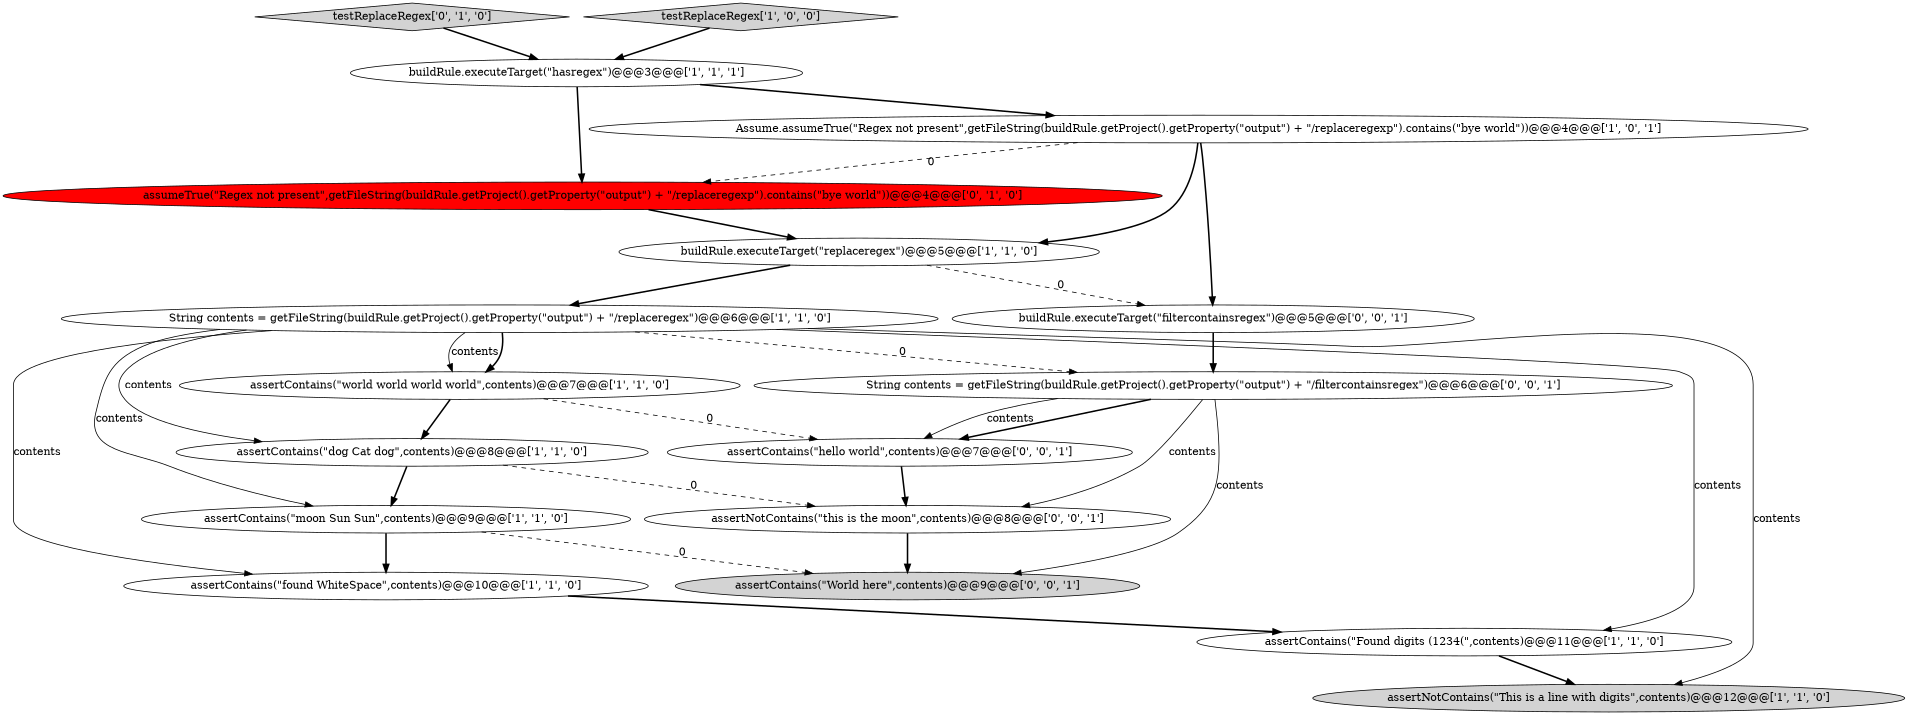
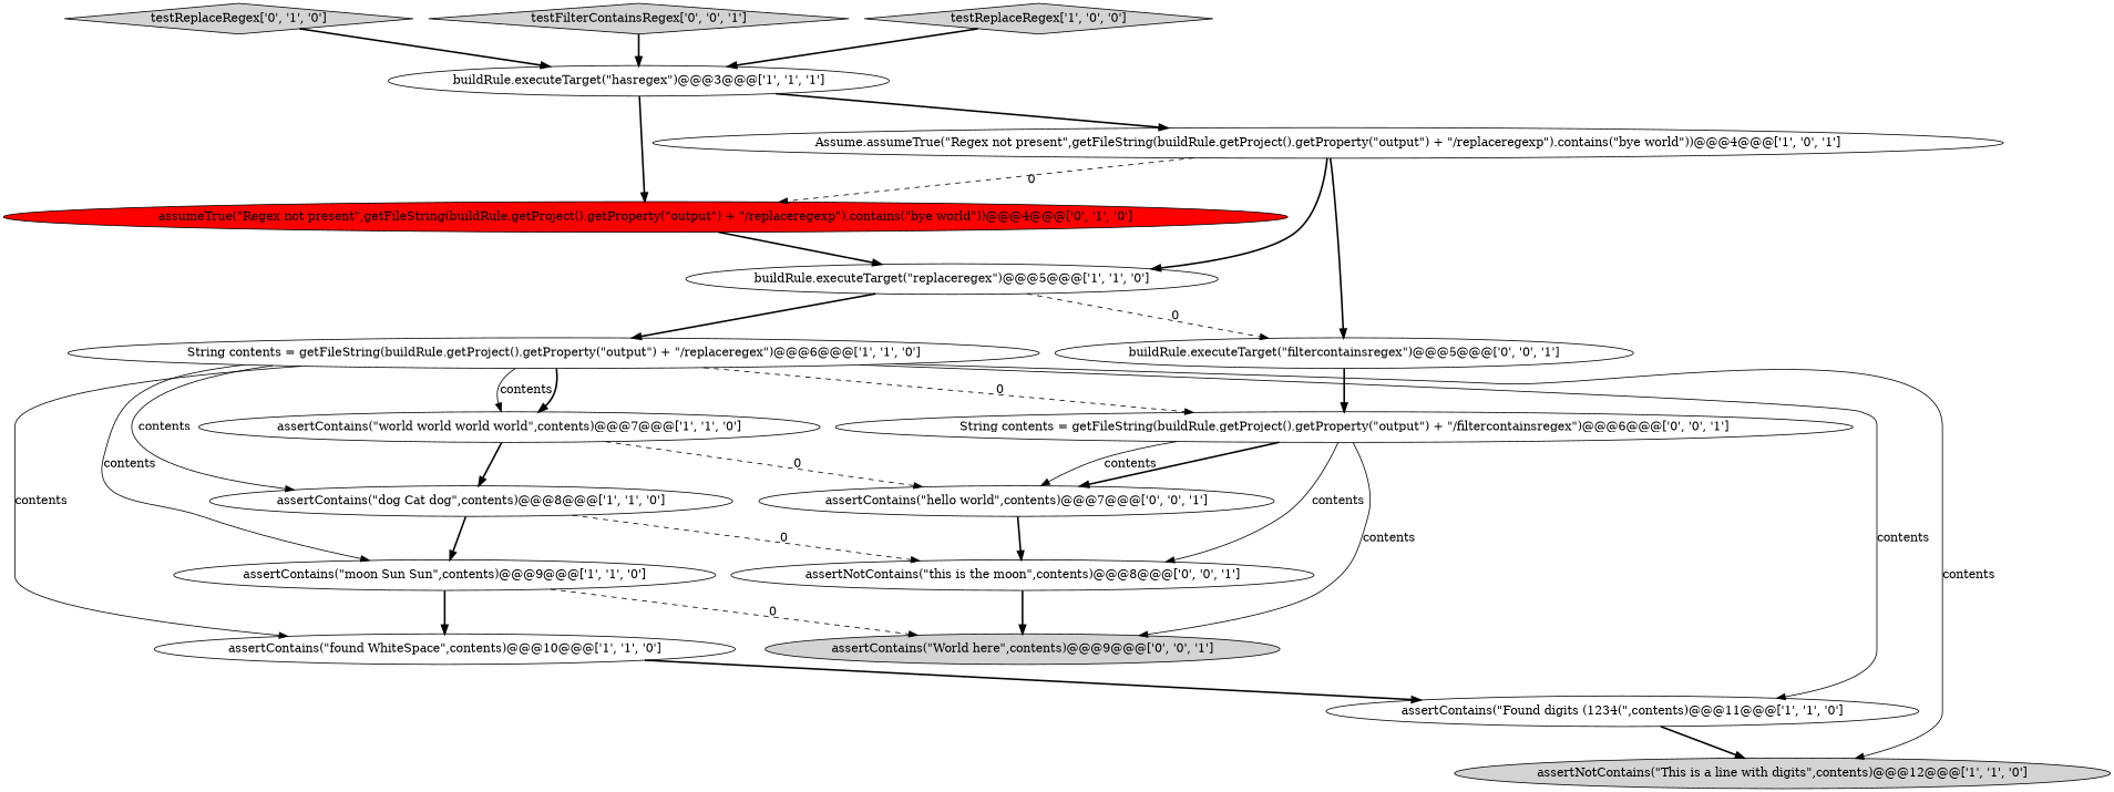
  digraph {
    node [fillcolor=white shape=ellipse style=filled]
    edge [style=bold]
    n1 [label="buildRule.executeTarget(\"hasregex\")@@@3@@@['1', '1', '1']"]
    n2 [fillcolor=red label="assumeTrue(\"Regex not present\",getFileString(buildRule.getProject().getProperty(\"output\") + \"/replaceregexp\").contains(\"bye world\"))@@@4@@@['0', '1', '0']"]
    n3 [label="Assume.assumeTrue(\"Regex not present\",getFileString(buildRule.getProject().getProperty(\"output\") + \"/replaceregexp\").contains(\"bye world\"))@@@4@@@['1', '0', '1']"]
    n4 [fillcolor=lightgray label="testReplaceRegex['0', '1', '0']" shape=diamond]
    n5 [label="String contents = getFileString(buildRule.getProject().getProperty(\"output\") + \"/replaceregex\")@@@6@@@['1', '1', '0']"]
    n6 [fillcolor=lightgray label="assertNotContains(\"This is a line with digits\",contents)@@@12@@@['1', '1', '0']"]
    n7 [label="assertContains(\"dog Cat dog\",contents)@@@8@@@['1', '1', '0']"]
    n8 [label="assertContains(\"Found digits (1234(\",contents)@@@11@@@['1', '1', '0']"]
    n9 [label="assertContains(\"found WhiteSpace\",contents)@@@10@@@['1', '1', '0']"]
    n10 [label="assertContains(\"world world world world\",contents)@@@7@@@['1', '1', '0']"]
    n11 [label="String contents = getFileString(buildRule.getProject().getProperty(\"output\") + \"/filtercontainsregex\")@@@6@@@['0', '0', '1']"]
    n12 [label="assertContains(\"moon Sun Sun\",contents)@@@9@@@['1', '1', '0']"]
    n13 [fillcolor=lightgray label="assertContains(\"World here\",contents)@@@9@@@['0', '0', '1']"]
    n14 [label="buildRule.executeTarget(\"filtercontainsregex\")@@@5@@@['0', '0', '1']"]
    n15 [label="assertNotContains(\"this is the moon\",contents)@@@8@@@['0', '0', '1']"]
    n16 [label="buildRule.executeTarget(\"replaceregex\")@@@5@@@['1', '1', '0']"]
+   n17 [fillcolor=lightgray label="testFilterContainsRegex['0', '0', '1']" shape=diamond]
    n18 [label="assertContains(\"hello world\",contents)@@@7@@@['0', '0', '1']"]
    n19 [fillcolor=lightgray label="testReplaceRegex['1', '0', '0']" shape=diamond]
    n1 -> n2
    n1 -> n3
    n2 -> n16
    n3 -> n2 [label=0 style=dashed]
    n3 -> n14
    n3 -> n16
    n4 -> n1
    n5 -> n6 [label=contents style=solid]
    n5 -> n7 [label=contents style=solid]
    n5 -> n8 [label=contents style=solid]
    n5 -> n9 [label=contents style=solid]
    n5 -> n10 [label=contents style=solid]
    n5 -> n10
    n5 -> n11 [label=0 style=dashed]
    n5 -> n12 [label=contents style=solid]
    n7 -> n12
    n7 -> n15 [label=0 style=dashed]
    n8 -> n6
    n9 -> n8
    n10 -> n7
    n10 -> n18 [label=0 style=dashed]
    n11 -> n13 [label=contents style=solid]
    n11 -> n15 [label=contents style=solid]
    n11 -> n18
    n11 -> n18 [label=contents style=solid]
    n12 -> n9
    n12 -> n13 [label=0 style=dashed]
    n14 -> n11
    n15 -> n13
    n16 -> n5
    n16 -> n14 [label=0 style=dashed]
+   n17 -> n1
    n18 -> n15
    n19 -> n1
  }
